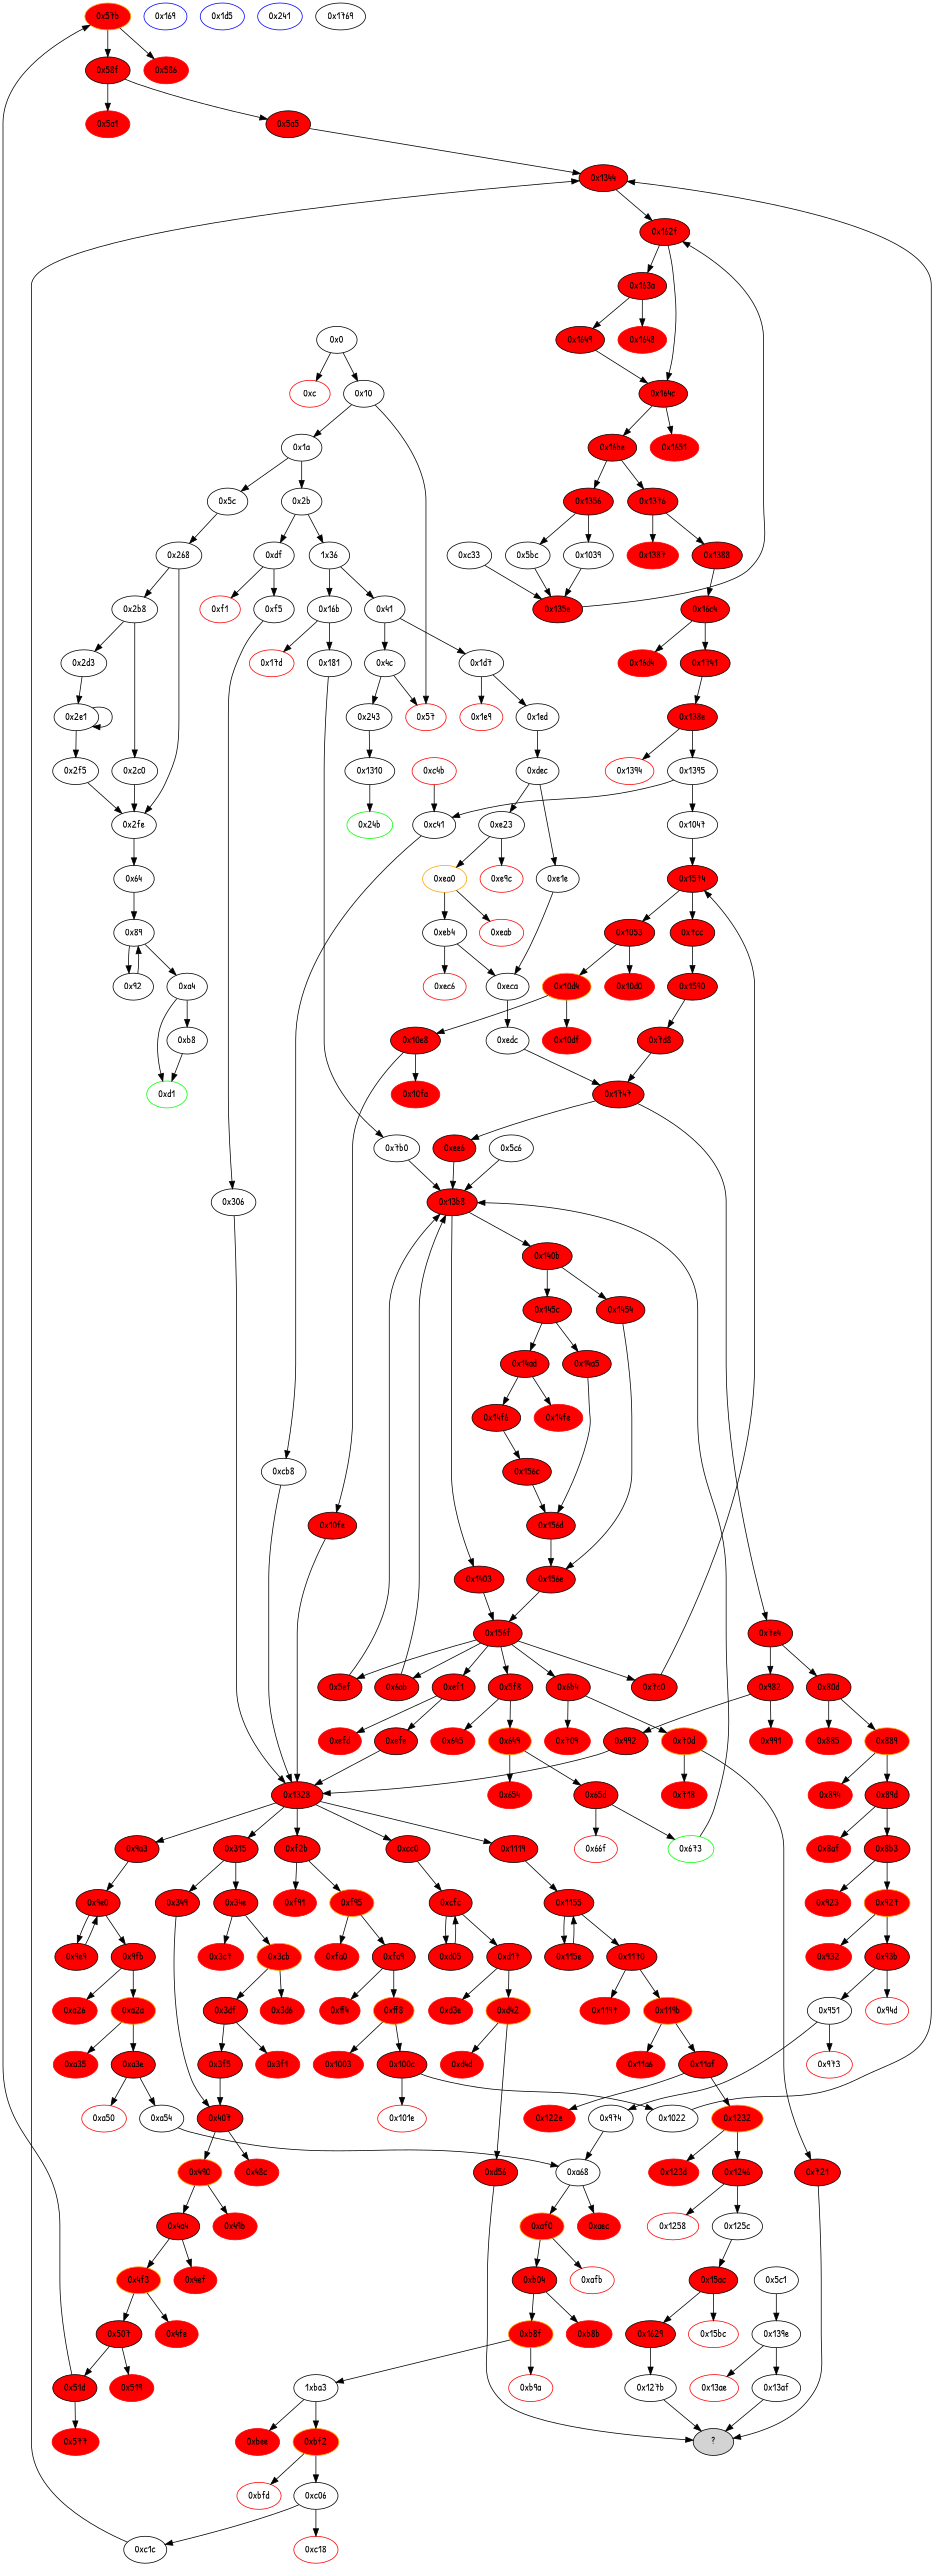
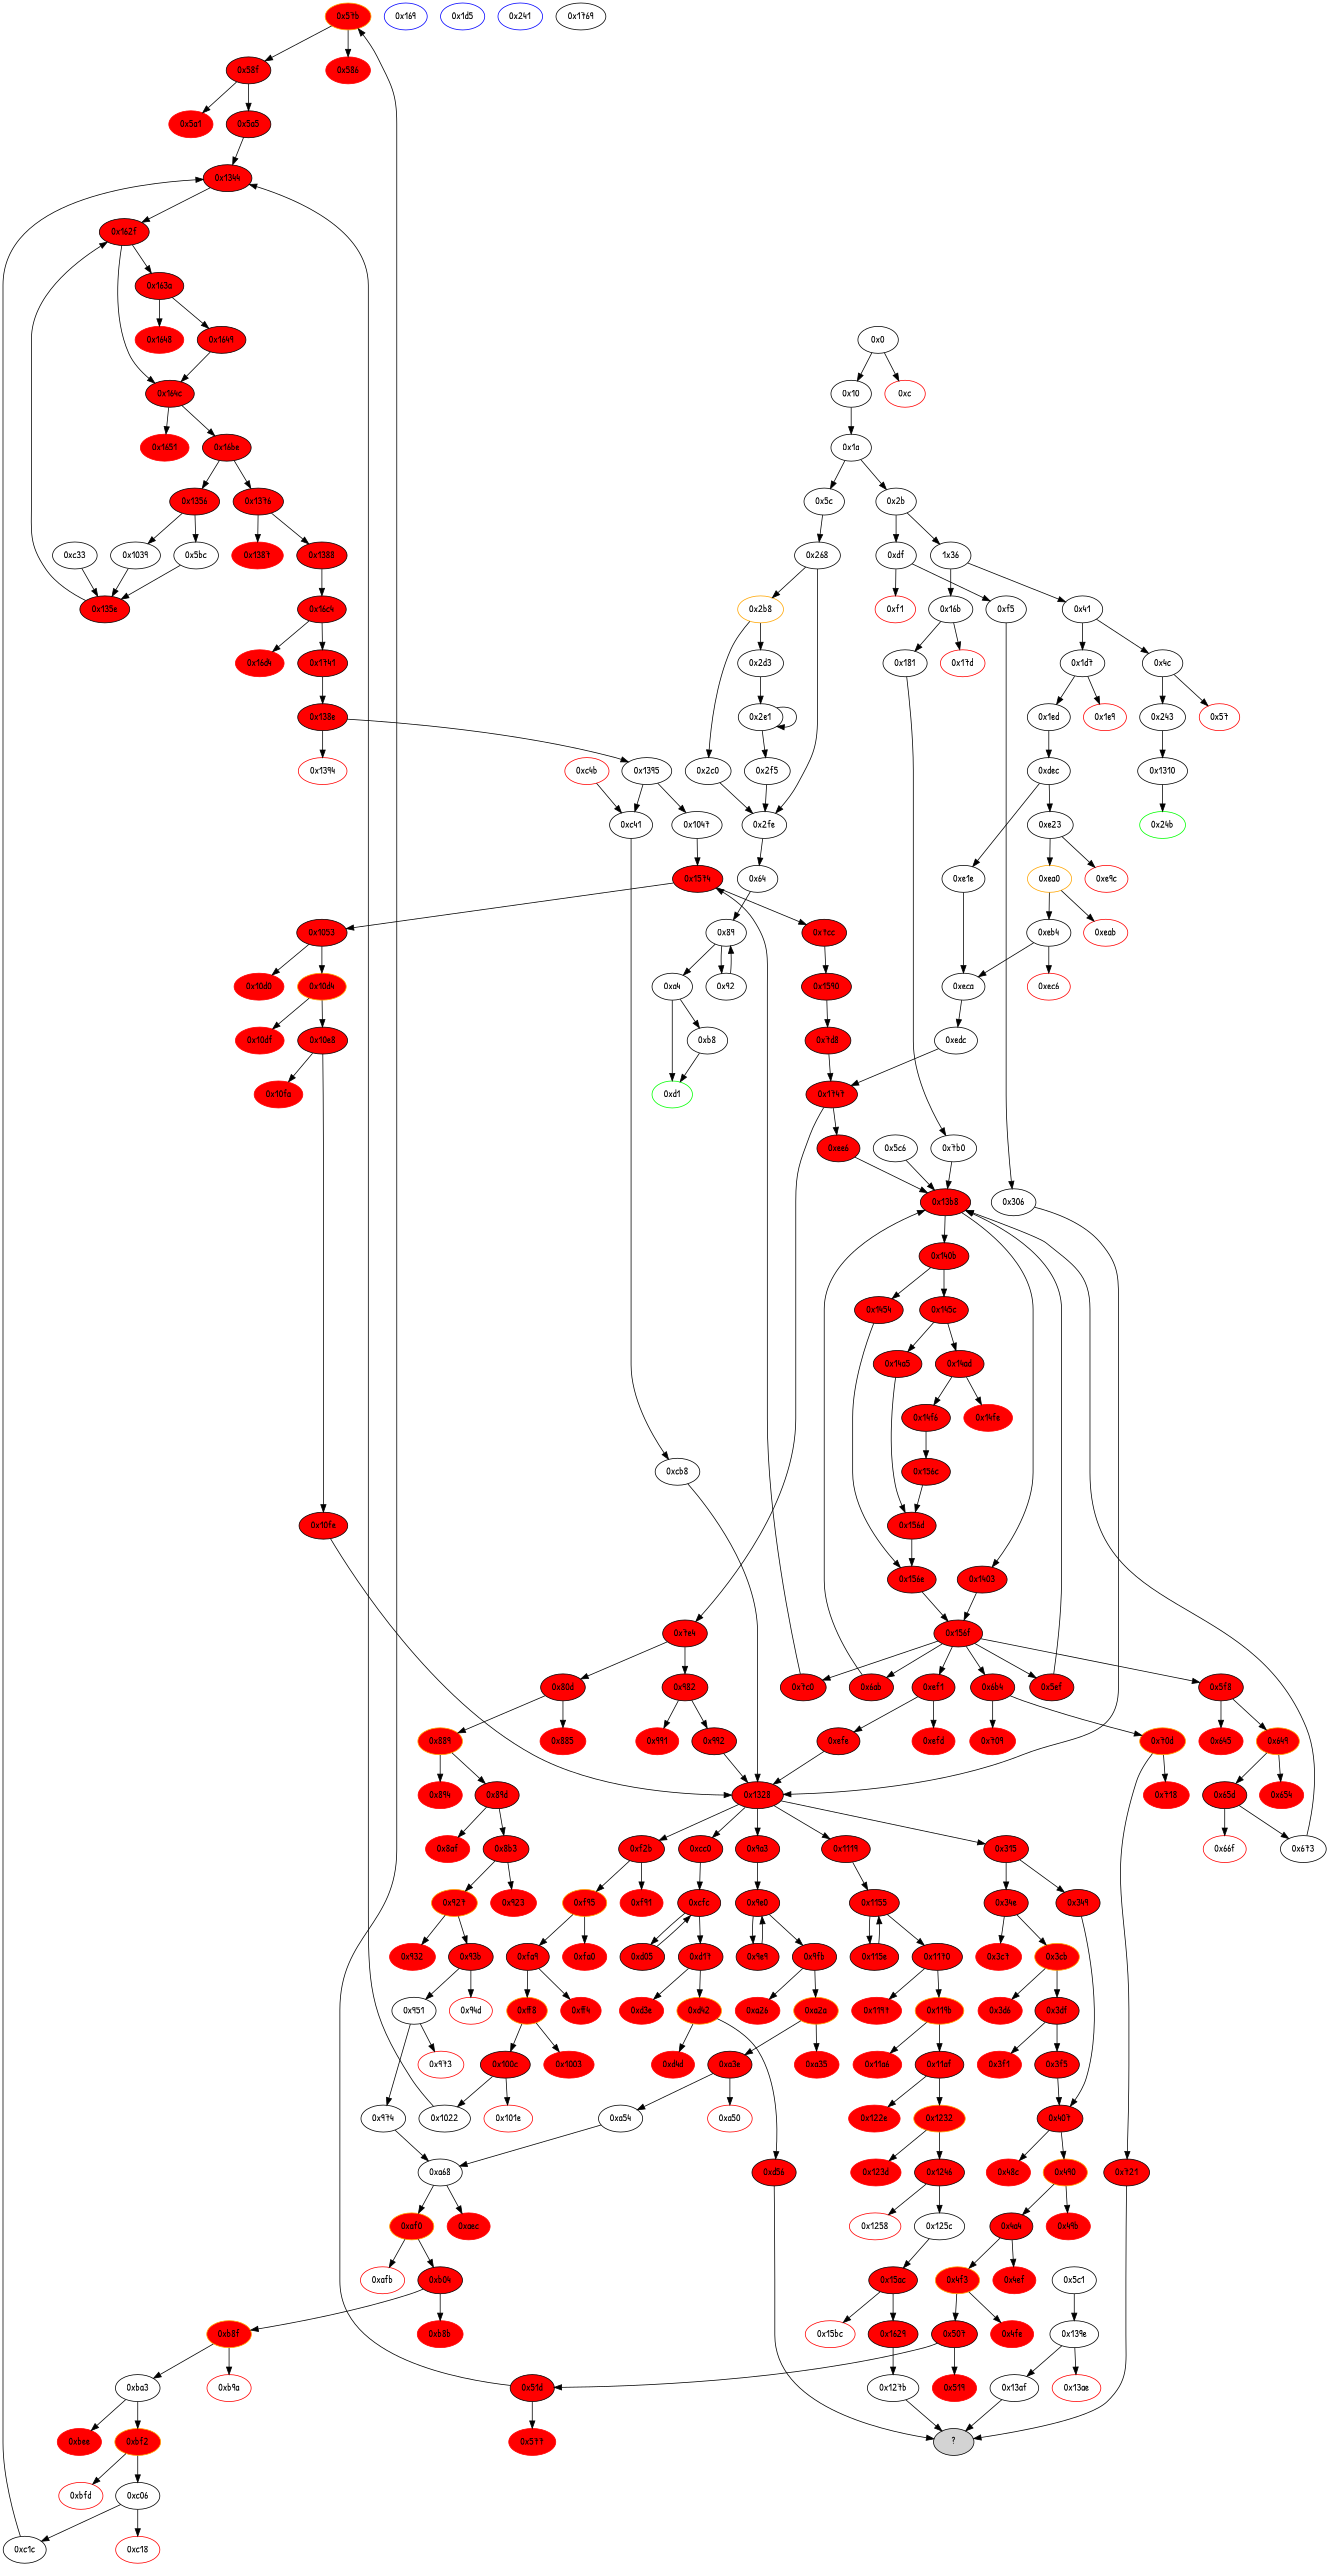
  digraph {
    fontname="Patrick Hand"
    node [fillcolor=red fontname="Patrick Hand" style=filled]
    edge [fontname="Patrick Hand"]
    "0x57b" [color=orange]
    "0x51d"
    "0x577" [color=red]
    "0x58f"
    "0x586" [color=red]
    "0xc06" [fillcolor=white]
    "0xc1c" [fillcolor=white]
    "0xc18" [color=red fillcolor=white]
    "0x1344"
    "0xc41" [fillcolor=white]
    "0xcb8" [fillcolor=white]
    "0x1328"
    "0xc4b" [color=red fillcolor=white]
    "0xcfc"
    "0xd05"
    "0xd17"
    "0xd3e" [color=red]
    "0xd42" [color=orange]
    "0x49b" [color=red]
    "0x654" [color=red]
    "0x5ef"
    "0x13b8"
    "0x1403"
    "0x140b"
    "0x169" [color=blue fillcolor=white]
    "0x70d" [color=orange]
    "0x6b4"
    "0x709" [color=red]
    "0x718" [color=red]
    "0x721"
    "0x7c0"
    "0x1574"
    "0x7cc"
    "0x1053"
    "0x4f3" [color=orange]
    "0x4a4"
    "0x4ef" [color=red]
    "0x507"
    "0x4fe" [color=red]
    "0x127b" [fillcolor=white]
    "?" [fillcolor=""]
    "0x94d" [color=red fillcolor=white]
    "0x93b"
    "0x951" [fillcolor=white]
    "0x974" [fillcolor=white]
    "0x973" [color=red fillcolor=white]
    "0x3cb" [color=orange]
    "0x3df"
    "0x3d6" [color=red]
    "0x3f5"
    "0x3f1" [color=red]
    "0x1022" [fillcolor=white]
    "0x100c"
    "0x101e" [color=red fillcolor=white]
    "0x10df" [color=red]
    "0xa35" [color=red]
    "0x15bc" [color=red fillcolor=white]
    "0x15ac"
    "0x1629"
    "0x982"
    "0x992"
    "0x991" [color=red]
    "0x923" [color=red]
    "0x8b3"
    "0x927" [color=orange]
    "0x932" [color=red]
    "0x162f"
    "0x164c"
    "0x163a"
    "0x16be"
    "0x1651" [color=red]
    "0x1648" [color=red]
    "0x1649"
    "0x9a3"
    "0x9e0"
    "0x9fb"
    "0x9e9"
    "0x0" [fillcolor=white]
    "0xc" [color=red fillcolor=white]
    "0x10" [fillcolor=white]
    "0x1a" [fillcolor=white]
    "0x57" [color=red fillcolor=white]
    "0x5bc" [fillcolor=white]
    "0x1356"
    "0x1039" [fillcolor=white]
    "0x135e"
    "0x349"
    "0x407"
    "0x490" [color=orange]
    "0x48c" [color=red]
    "0x1232" [color=orange]
    "0x11af"
    "0x122e" [color=red]
    "0x1246"
    "0x123d" [color=red]
    "0xc33" [fillcolor=white]
    "0x1590"
    "0x7d8"
    "0x13af" [fillcolor=white]
    "0x145c"
    "0x14ad"
    "0x14a5"
    "0x14fe" [color=red]
    "0x14f6"
    "0x156d"
    "0x1388"
    "0x16c4"
    "0x16d4" [color=red]
    "0x1741"
    "0x5c" [fillcolor=white]
    "0x2b" [fillcolor=white]
    "0x268" [fillcolor=white]
    "0xdf" [fillcolor=white]
    n114 [fillcolor=white label="1x36"]
    "0x1387" [color=red]
    "0xff4" [color=red]
    "0xfa9"
    "0xff8" [color=orange]
    "0x1003" [color=red]
    "0x894" [color=red]
    "0x119b" [color=orange]
    "0x1170"
    "0x1197" [color=red]
    "0x11a6" [color=red]
    "0x889" [color=orange]
    "0x89d"
    "0x8af" [color=red]
    "0x1d5" [color=blue fillcolor=white]
    "0x156c"
    "0x181" [fillcolor=white]
    "0x7b0" [fillcolor=white]
    "0x2f5" [fillcolor=white]
    "0x2fe" [fillcolor=white]
    "0x64" [fillcolor=white]
    "0x4c" [fillcolor=white]
    "0x243" [fillcolor=white]
    "0x1310" [fillcolor=white]
    "0x1119"
    "0x1155"
    "0x115e"
    "0xf5" [fillcolor=white]
    "0xf1" [color=red fillcolor=white]
    "0x306" [fillcolor=white]
    "0xefd" [color=red]
    "0xef1"
    "0xefe"
    "0xd56"
    "0xb8" [fillcolor=white]
    "0xd1" [color=green fillcolor=white]
    "0x649" [color=orange]
    "0x65d"
    "0x66f" [color=red fillcolor=white]
-   "0x673" [fillcolor=white color=green]
+   "0x673" [fillcolor=white]
    "0xa4" [fillcolor=white]
    "0xd4d" [color=red]
    "0x1258" [color=red fillcolor=white]
    "0x156f"
    "0x5f8"
    "0x6ab"
    "0x645" [color=red]
    "0x24b" [color=green fillcolor=white]
    "0x315"
    "0xf2b"
    "0xcc0"
    "0xa2a" [color=orange]
    "0xa26" [color=red]
    "0xa3e"
    "0x125c" [fillcolor=white]
    "0xeca" [fillcolor=white]
    "0xedc" [fillcolor=white]
    "0x1747"
    "0x10d4" [color=orange]
    "0x10d0" [color=red]
    "0x5a5"
    "0x5a1" [color=red]
    "0xbf2" [color=orange]
    "0xbfd" [color=red fillcolor=white]
    "0x92" [fillcolor=white]
    "0x89" [fillcolor=white]
    "0x1454"
    "0x156e"
    "0x885" [color=red]
    "0x17d" [color=red fillcolor=white]
    "0x1395" [fillcolor=white]
    "0x1047" [fillcolor=white]
    "0xe1e" [fillcolor=white]
    "0xf91" [color=red]
    "0x34e"
    "0x3c7" [color=red]
    "0x1e9" [color=red fillcolor=white]
    "0x1394" [color=red fillcolor=white]
    "0x80d"
    "0xa68" [fillcolor=white]
    "0xaf0" [color=orange]
    "0xaec" [color=red]
    "0xeab" [color=red fillcolor=white]
    "0x41" [fillcolor=white]
    "0x1d7" [fillcolor=white]
    "0x1ed" [fillcolor=white]
    "0x7e4"
    "0xf95" [color=orange]
    "0xfa0" [color=red]
    "0x5c6" [fillcolor=white]
    "0x519" [color=red]
    "0xee6"
    "0xafb" [color=red fillcolor=white]
    "0x10e8"
    "0x10fe"
    "0x10fa" [color=red]
    "0xdec" [fillcolor=white]
    "0xe23" [fillcolor=white]
    "0xe9c" [color=red fillcolor=white]
    "0xea0" [color=orange fillcolor=white]
    "0x241" [color=blue fillcolor=white]
    "0xa54" [fillcolor=white]
    "0xa50" [color=red fillcolor=white]
    "0x138e"
    "0x13ae" [color=red fillcolor=white]
    "0xeb4" [fillcolor=white]
    "0xec6" [color=red fillcolor=white]
    "0xb04"
    "0xb8b" [color=red]
    "0xb8f" [color=orange]
-   "0xba3" [fillcolor=white label="1xba3"]
+   "0xba3" [fillcolor=white]
    "0xb9a" [color=red fillcolor=white]
    "0x2c0" [fillcolor=white]
    "0xbee" [color=red]
    "0x139e" [fillcolor=white]
    "0x1769" [fillcolor=white]
-   "0x2b8" [fillcolor=white]
+   "0x2b8" [fillcolor=white color=orange]
    "0x1376"
    "0x2d3" [fillcolor=white]
    "0x2e1" [fillcolor=white]
    "0x16b" [fillcolor=white]
    "0x5c1" [fillcolor=white]
    "0x57b" -> "0x58f"
    "0x57b" -> "0x586"
    "0x51d" -> "0x57b"
    "0x51d" -> "0x577"
    "0x58f" -> "0x5a5"
    "0x58f" -> "0x5a1"
    "0xc06" -> "0xc1c"
    "0xc06" -> "0xc18"
    "0xc1c" -> "0x1344"
    "0x1344" -> "0x162f"
    "0xc41" -> "0xcb8"
    "0xcb8" -> "0x1328"
    "0x1328" -> "0x9a3"
    "0x1328" -> "0x1119"
    "0x1328" -> "0x315"
    "0x1328" -> "0xf2b"
    "0x1328" -> "0xcc0"
    "0xc4b" -> "0xc41"
    "0xcfc" -> "0xd05"
    "0xcfc" -> "0xd17"
    "0xd05" -> "0xcfc"
    "0xd17" -> "0xd3e"
    "0xd17" -> "0xd42"
    "0xd42" -> "0xd56"
    "0xd42" -> "0xd4d"
    "0x5ef" -> "0x13b8"
    "0x13b8" -> "0x1403"
    "0x13b8" -> "0x140b"
    "0x1403" -> "0x156f"
    "0x140b" -> "0x145c"
    "0x140b" -> "0x1454"
    "0x70d" -> "0x718"
    "0x70d" -> "0x721"
    "0x6b4" -> "0x70d"
    "0x6b4" -> "0x709"
    "0x721" -> "?"
    "0x7c0" -> "0x1574"
    "0x1574" -> "0x7cc"
    "0x1574" -> "0x1053"
    "0x7cc" -> "0x1590"
    "0x1053" -> "0x10d4"
    "0x1053" -> "0x10d0"
    "0x4f3" -> "0x507"
    "0x4f3" -> "0x4fe"
    "0x4a4" -> "0x4f3"
    "0x4a4" -> "0x4ef"
    "0x507" -> "0x51d"
    "0x507" -> "0x519"
    "0x127b" -> "?"
    "0x93b" -> "0x94d"
    "0x93b" -> "0x951"
    "0x951" -> "0x974"
    "0x951" -> "0x973"
    "0x974" -> "0xa68"
    "0x3cb" -> "0x3df"
    "0x3cb" -> "0x3d6"
    "0x3df" -> "0x3f5"
    "0x3df" -> "0x3f1"
    "0x3f5" -> "0x407"
    "0x1022" -> "0x1344"
    "0x100c" -> "0x1022"
    "0x100c" -> "0x101e"
    "0x15ac" -> "0x15bc"
    "0x15ac" -> "0x1629"
    "0x1629" -> "0x127b"
    "0x982" -> "0x992"
    "0x982" -> "0x991"
    "0x992" -> "0x1328"
    "0x8b3" -> "0x923"
    "0x8b3" -> "0x927"
    "0x927" -> "0x93b"
    "0x927" -> "0x932"
    "0x162f" -> "0x164c"
    "0x162f" -> "0x163a"
    "0x164c" -> "0x16be"
    "0x164c" -> "0x1651"
    "0x163a" -> "0x1648"
    "0x163a" -> "0x1649"
    "0x16be" -> "0x1356"
    "0x16be" -> "0x1376"
    "0x1649" -> "0x164c"
    "0x9a3" -> "0x9e0"
    "0x9e0" -> "0x9fb"
    "0x9e0" -> "0x9e9"
    "0x9fb" -> "0xa2a"
    "0x9fb" -> "0xa26"
    "0x9e9" -> "0x9e0"
    "0x0" -> "0xc"
    "0x0" -> "0x10"
    "0x10" -> "0x1a"
-   "0x10" -> "0x57"
    "0x1a" -> "0x5c"
    "0x1a" -> "0x2b"
    "0x5bc" -> "0x135e"
    "0x1356" -> "0x5bc"
    "0x1356" -> "0x1039"
    "0x1039" -> "0x135e"
    "0x135e" -> "0x162f"
    "0x349" -> "0x407"
    "0x407" -> "0x490"
    "0x407" -> "0x48c"
    "0x490" -> "0x49b"
    "0x490" -> "0x4a4"
    "0x1232" -> "0x1246"
    "0x1232" -> "0x123d"
    "0x11af" -> "0x1232"
    "0x11af" -> "0x122e"
    "0x1246" -> "0x1258"
    "0x1246" -> "0x125c"
    "0xc33" -> "0x135e"
    "0x1590" -> "0x7d8"
    "0x7d8" -> "0x1747"
    "0x13af" -> "?"
    "0x145c" -> "0x14ad"
    "0x145c" -> "0x14a5"
    "0x14ad" -> "0x14fe"
    "0x14ad" -> "0x14f6"
    "0x14a5" -> "0x156d"
    "0x14f6" -> "0x156c"
    "0x156d" -> "0x156e"
    "0x1388" -> "0x16c4"
    "0x16c4" -> "0x16d4"
    "0x16c4" -> "0x1741"
    "0x1741" -> "0x138e"
    "0x5c" -> "0x268"
    "0x2b" -> "0xdf"
    "0x2b" -> n114
    "0x268" -> "0x2fe"
    "0x268" -> "0x2b8"
    "0xdf" -> "0xf5"
    "0xdf" -> "0xf1"
    n114 -> "0x41"
    n114 -> "0x16b"
    "0xfa9" -> "0xff4"
    "0xfa9" -> "0xff8"
    "0xff8" -> "0x100c"
    "0xff8" -> "0x1003"
    "0x119b" -> "0x11af"
    "0x119b" -> "0x11a6"
    "0x1170" -> "0x119b"
    "0x1170" -> "0x1197"
    "0x889" -> "0x894"
    "0x889" -> "0x89d"
    "0x89d" -> "0x8b3"
    "0x89d" -> "0x8af"
    "0x156c" -> "0x156d"
    "0x181" -> "0x7b0"
    "0x7b0" -> "0x13b8"
    "0x2f5" -> "0x2fe"
    "0x2fe" -> "0x64"
    "0x64" -> "0x89"
    "0x4c" -> "0x57"
    "0x4c" -> "0x243"
    "0x243" -> "0x1310"
    "0x1310" -> "0x24b"
    "0x1119" -> "0x1155"
    "0x1155" -> "0x1170"
    "0x1155" -> "0x115e"
    "0x115e" -> "0x1155"
    "0xf5" -> "0x306"
    "0x306" -> "0x1328"
    "0xef1" -> "0xefd"
    "0xef1" -> "0xefe"
    "0xefe" -> "0x1328"
    "0xd56" -> "?"
    "0xb8" -> "0xd1"
    "0x649" -> "0x654"
    "0x649" -> "0x65d"
    "0x65d" -> "0x66f"
    "0x65d" -> "0x673"
    "0x673" -> "0x13b8"
    "0xa4" -> "0xb8"
    "0xa4" -> "0xd1"
    "0x156f" -> "0x5ef"
    "0x156f" -> "0x6b4"
    "0x156f" -> "0x7c0"
    "0x156f" -> "0xef1"
    "0x156f" -> "0x5f8"
    "0x156f" -> "0x6ab"
    "0x5f8" -> "0x649"
    "0x5f8" -> "0x645"
    "0x6ab" -> "0x13b8"
    "0x315" -> "0x349"
    "0x315" -> "0x34e"
    "0xf2b" -> "0xf91"
    "0xf2b" -> "0xf95"
    "0xcc0" -> "0xcfc"
    "0xa2a" -> "0xa35"
    "0xa2a" -> "0xa3e"
    "0xa3e" -> "0xa54"
    "0xa3e" -> "0xa50"
    "0x125c" -> "0x15ac"
    "0xeca" -> "0xedc"
    "0xedc" -> "0x1747"
    "0x1747" -> "0x7e4"
    "0x1747" -> "0xee6"
    "0x10d4" -> "0x10df"
    "0x10d4" -> "0x10e8"
    "0x5a5" -> "0x1344"
    "0xbf2" -> "0xc06"
    "0xbf2" -> "0xbfd"
    "0x92" -> "0x89"
    "0x89" -> "0xa4"
    "0x89" -> "0x92"
    "0x1454" -> "0x156e"
    "0x156e" -> "0x156f"
    "0x1395" -> "0xc41"
    "0x1395" -> "0x1047"
    "0x1047" -> "0x1574"
    "0xe1e" -> "0xeca"
    "0x34e" -> "0x3cb"
    "0x34e" -> "0x3c7"
    "0x80d" -> "0x889"
    "0x80d" -> "0x885"
    "0xa68" -> "0xaf0"
    "0xa68" -> "0xaec"
    "0xaf0" -> "0xafb"
    "0xaf0" -> "0xb04"
    "0x41" -> "0x4c"
    "0x41" -> "0x1d7"
    "0x1d7" -> "0x1e9"
    "0x1d7" -> "0x1ed"
    "0x1ed" -> "0xdec"
    "0x7e4" -> "0x982"
    "0x7e4" -> "0x80d"
    "0xf95" -> "0xfa9"
    "0xf95" -> "0xfa0"
    "0x5c6" -> "0x13b8"
    "0xee6" -> "0x13b8"
    "0x10e8" -> "0x10fe"
    "0x10e8" -> "0x10fa"
    "0x10fe" -> "0x1328"
    "0xdec" -> "0xe1e"
    "0xdec" -> "0xe23"
    "0xe23" -> "0xe9c"
    "0xe23" -> "0xea0"
    "0xea0" -> "0xeab"
    "0xea0" -> "0xeb4"
    "0xa54" -> "0xa68"
    "0x138e" -> "0x1395"
    "0x138e" -> "0x1394"
    "0xeb4" -> "0xeca"
    "0xeb4" -> "0xec6"
    "0xb04" -> "0xb8b"
    "0xb04" -> "0xb8f"
    "0xb8f" -> "0xba3"
    "0xb8f" -> "0xb9a"
    "0xba3" -> "0xbf2"
    "0xba3" -> "0xbee"
    "0x2c0" -> "0x2fe"
    "0x139e" -> "0x13af"
    "0x139e" -> "0x13ae"
    "0x2b8" -> "0x2c0"
    "0x2b8" -> "0x2d3"
    "0x1376" -> "0x1388"
    "0x1376" -> "0x1387"
    "0x2d3" -> "0x2e1"
    "0x2e1" -> "0x2f5"
    "0x2e1" -> "0x2e1"
    "0x16b" -> "0x181"
    "0x16b" -> "0x17d"
    "0x5c1" -> "0x139e"
  }
